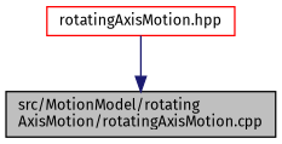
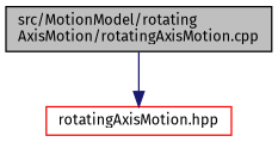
  digraph {
    fontname="Fira Sans"
    node [fontname="Fira Sans" fontsize=10 shape=record style=filled]
    n1 [color=black fillcolor=grey75 fontcolor=black height=0.2 label="src/MotionModel/rotating\lAxisMotion/rotatingAxisMotion.cpp" width=0.4]
    n2 [color=red fillcolor=white height=0.2 label="rotatingAxisMotion.hpp" width=0.4]
-   n2 -> n1 [color=midnightblue fontname="Fira Sans" fontsize=10 labelfontname=Helvetica labelfontsize=10 style=solid]
+   n1 -> n2 [color=midnightblue fontname="Fira Sans" fontsize=10 labelfontname=Helvetica labelfontsize=10 style=solid]
  }
